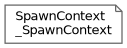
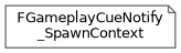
  digraph {
    rankdir=LR
-   n1 [color=grey40 fillcolor=white fontname=Helvetica fontsize=10 height=0.2 label="SpawnContext\l_SpawnContext" shape=note style=filled width=0.4]
+   n1 [color=grey40 fillcolor=white fontname=Helvetica fontsize=10 height=0.2 label="FGameplayCueNotify\l_SpawnContext" shape=note style=filled width=0.4]
  }
